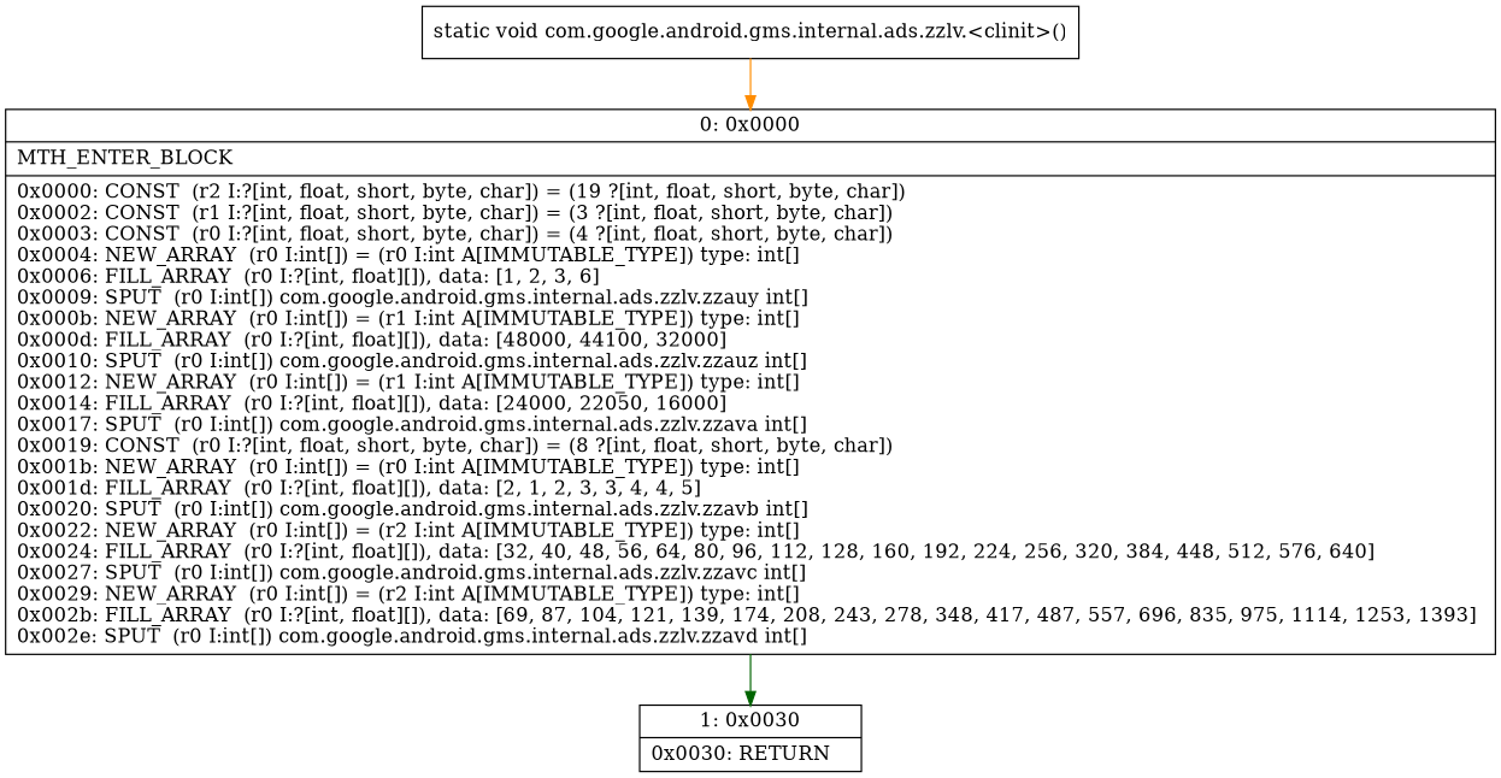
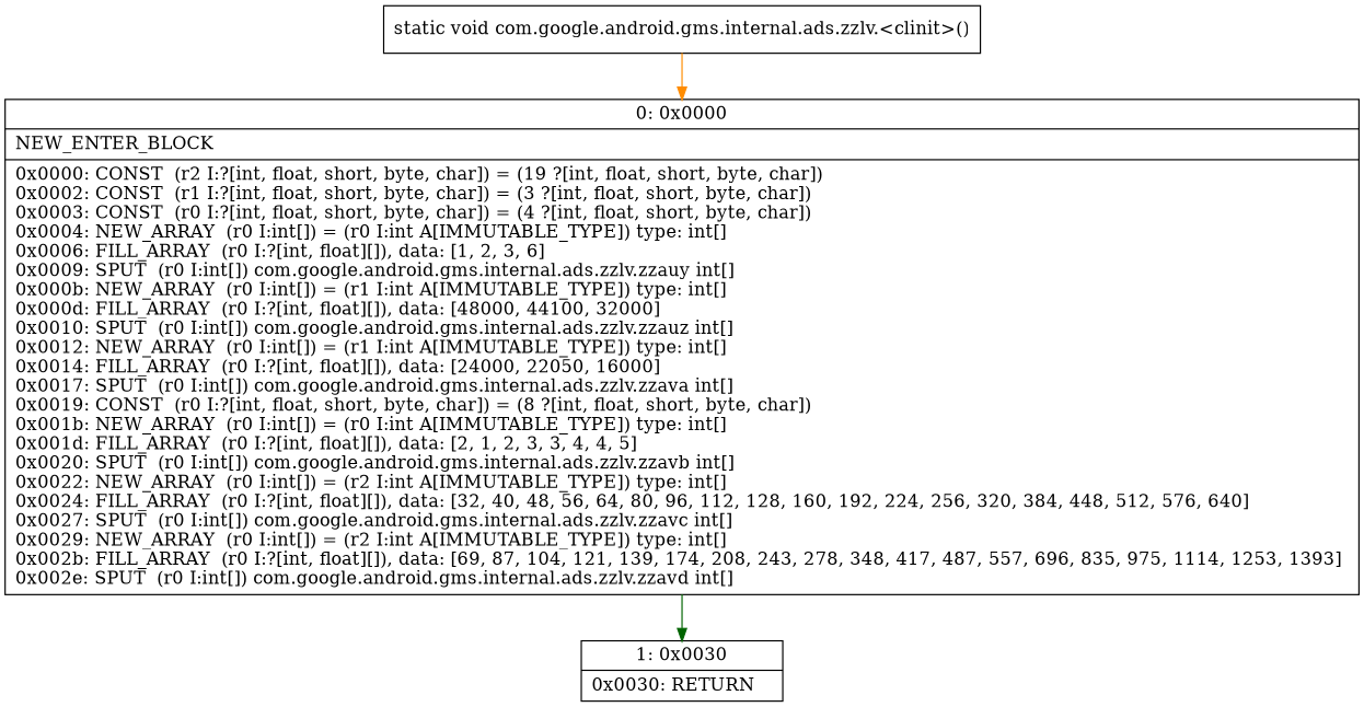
  digraph {
    node [shape=record]
-   n1 [label="{0\:\ 0x0000|MTH_ENTER_BLOCK\l|0x0000: CONST  (r2 I:?[int, float, short, byte, char]) = (19 ?[int, float, short, byte, char]) \l0x0002: CONST  (r1 I:?[int, float, short, byte, char]) = (3 ?[int, float, short, byte, char]) \l0x0003: CONST  (r0 I:?[int, float, short, byte, char]) = (4 ?[int, float, short, byte, char]) \l0x0004: NEW_ARRAY  (r0 I:int[]) = (r0 I:int A[IMMUTABLE_TYPE]) type: int[] \l0x0006: FILL_ARRAY  (r0 I:?[int, float][]), data: [1, 2, 3, 6] \l0x0009: SPUT  (r0 I:int[]) com.google.android.gms.internal.ads.zzlv.zzauy int[] \l0x000b: NEW_ARRAY  (r0 I:int[]) = (r1 I:int A[IMMUTABLE_TYPE]) type: int[] \l0x000d: FILL_ARRAY  (r0 I:?[int, float][]), data: [48000, 44100, 32000] \l0x0010: SPUT  (r0 I:int[]) com.google.android.gms.internal.ads.zzlv.zzauz int[] \l0x0012: NEW_ARRAY  (r0 I:int[]) = (r1 I:int A[IMMUTABLE_TYPE]) type: int[] \l0x0014: FILL_ARRAY  (r0 I:?[int, float][]), data: [24000, 22050, 16000] \l0x0017: SPUT  (r0 I:int[]) com.google.android.gms.internal.ads.zzlv.zzava int[] \l0x0019: CONST  (r0 I:?[int, float, short, byte, char]) = (8 ?[int, float, short, byte, char]) \l0x001b: NEW_ARRAY  (r0 I:int[]) = (r0 I:int A[IMMUTABLE_TYPE]) type: int[] \l0x001d: FILL_ARRAY  (r0 I:?[int, float][]), data: [2, 1, 2, 3, 3, 4, 4, 5] \l0x0020: SPUT  (r0 I:int[]) com.google.android.gms.internal.ads.zzlv.zzavb int[] \l0x0022: NEW_ARRAY  (r0 I:int[]) = (r2 I:int A[IMMUTABLE_TYPE]) type: int[] \l0x0024: FILL_ARRAY  (r0 I:?[int, float][]), data: [32, 40, 48, 56, 64, 80, 96, 112, 128, 160, 192, 224, 256, 320, 384, 448, 512, 576, 640] \l0x0027: SPUT  (r0 I:int[]) com.google.android.gms.internal.ads.zzlv.zzavc int[] \l0x0029: NEW_ARRAY  (r0 I:int[]) = (r2 I:int A[IMMUTABLE_TYPE]) type: int[] \l0x002b: FILL_ARRAY  (r0 I:?[int, float][]), data: [69, 87, 104, 121, 139, 174, 208, 243, 278, 348, 417, 487, 557, 696, 835, 975, 1114, 1253, 1393] \l0x002e: SPUT  (r0 I:int[]) com.google.android.gms.internal.ads.zzlv.zzavd int[] \l}"]
+   n1 [label="{0\:\ 0x0000|NEW_ENTER_BLOCK\l|0x0000: CONST  (r2 I:?[int, float, short, byte, char]) = (19 ?[int, float, short, byte, char]) \l0x0002: CONST  (r1 I:?[int, float, short, byte, char]) = (3 ?[int, float, short, byte, char]) \l0x0003: CONST  (r0 I:?[int, float, short, byte, char]) = (4 ?[int, float, short, byte, char]) \l0x0004: NEW_ARRAY  (r0 I:int[]) = (r0 I:int A[IMMUTABLE_TYPE]) type: int[] \l0x0006: FILL_ARRAY  (r0 I:?[int, float][]), data: [1, 2, 3, 6] \l0x0009: SPUT  (r0 I:int[]) com.google.android.gms.internal.ads.zzlv.zzauy int[] \l0x000b: NEW_ARRAY  (r0 I:int[]) = (r1 I:int A[IMMUTABLE_TYPE]) type: int[] \l0x000d: FILL_ARRAY  (r0 I:?[int, float][]), data: [48000, 44100, 32000] \l0x0010: SPUT  (r0 I:int[]) com.google.android.gms.internal.ads.zzlv.zzauz int[] \l0x0012: NEW_ARRAY  (r0 I:int[]) = (r1 I:int A[IMMUTABLE_TYPE]) type: int[] \l0x0014: FILL_ARRAY  (r0 I:?[int, float][]), data: [24000, 22050, 16000] \l0x0017: SPUT  (r0 I:int[]) com.google.android.gms.internal.ads.zzlv.zzava int[] \l0x0019: CONST  (r0 I:?[int, float, short, byte, char]) = (8 ?[int, float, short, byte, char]) \l0x001b: NEW_ARRAY  (r0 I:int[]) = (r0 I:int A[IMMUTABLE_TYPE]) type: int[] \l0x001d: FILL_ARRAY  (r0 I:?[int, float][]), data: [2, 1, 2, 3, 3, 4, 4, 5] \l0x0020: SPUT  (r0 I:int[]) com.google.android.gms.internal.ads.zzlv.zzavb int[] \l0x0022: NEW_ARRAY  (r0 I:int[]) = (r2 I:int A[IMMUTABLE_TYPE]) type: int[] \l0x0024: FILL_ARRAY  (r0 I:?[int, float][]), data: [32, 40, 48, 56, 64, 80, 96, 112, 128, 160, 192, 224, 256, 320, 384, 448, 512, 576, 640] \l0x0027: SPUT  (r0 I:int[]) com.google.android.gms.internal.ads.zzlv.zzavc int[] \l0x0029: NEW_ARRAY  (r0 I:int[]) = (r2 I:int A[IMMUTABLE_TYPE]) type: int[] \l0x002b: FILL_ARRAY  (r0 I:?[int, float][]), data: [69, 87, 104, 121, 139, 174, 208, 243, 278, 348, 417, 487, 557, 696, 835, 975, 1114, 1253, 1393] \l0x002e: SPUT  (r0 I:int[]) com.google.android.gms.internal.ads.zzlv.zzavd int[] \l}"]
    n2 [label="{1\:\ 0x0030|0x0030: RETURN   \l}"]
    n3 [label="{static void com.google.android.gms.internal.ads.zzlv.\<clinit\>() }"]
    n1 -> n2 [color=darkgreen]
    n3 -> n1 [color=darkorange]
  }
